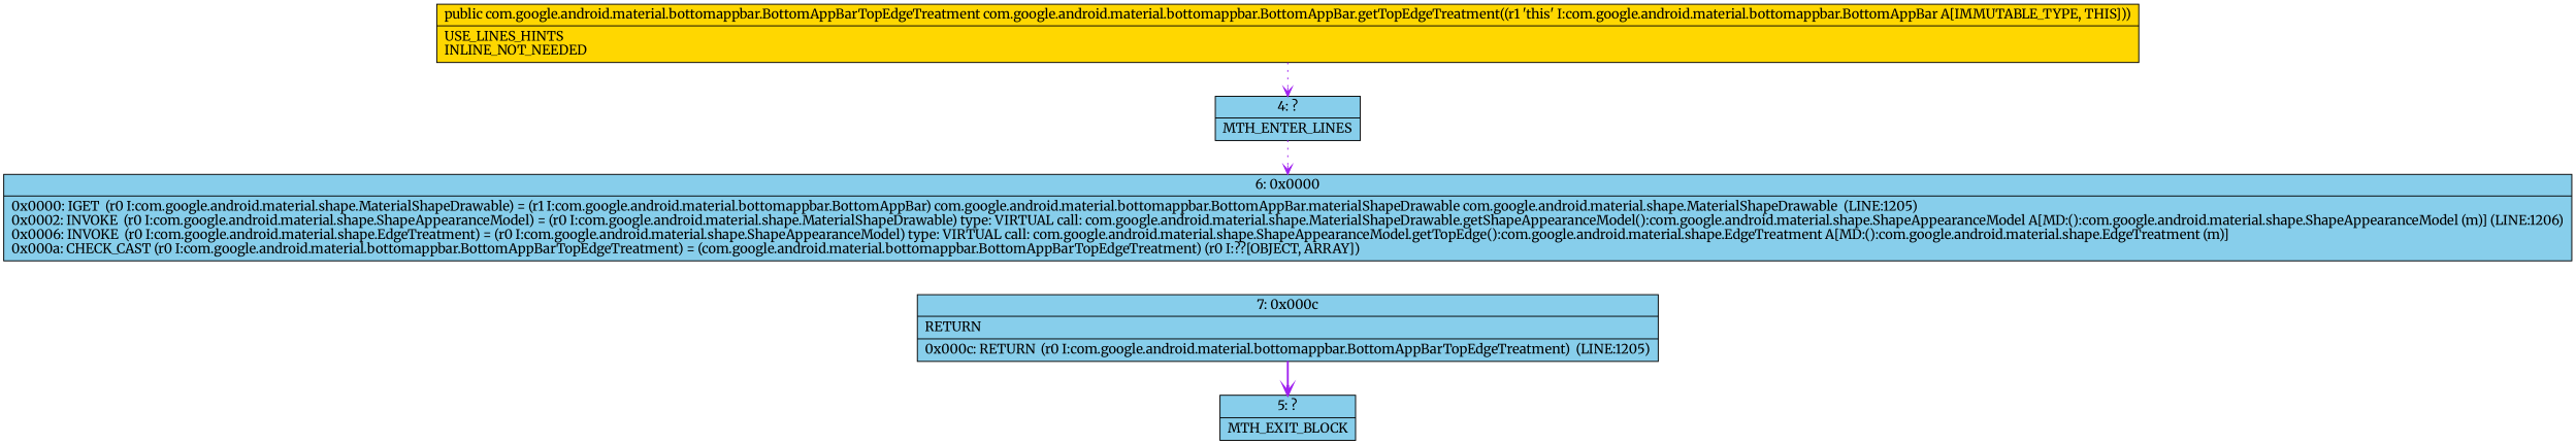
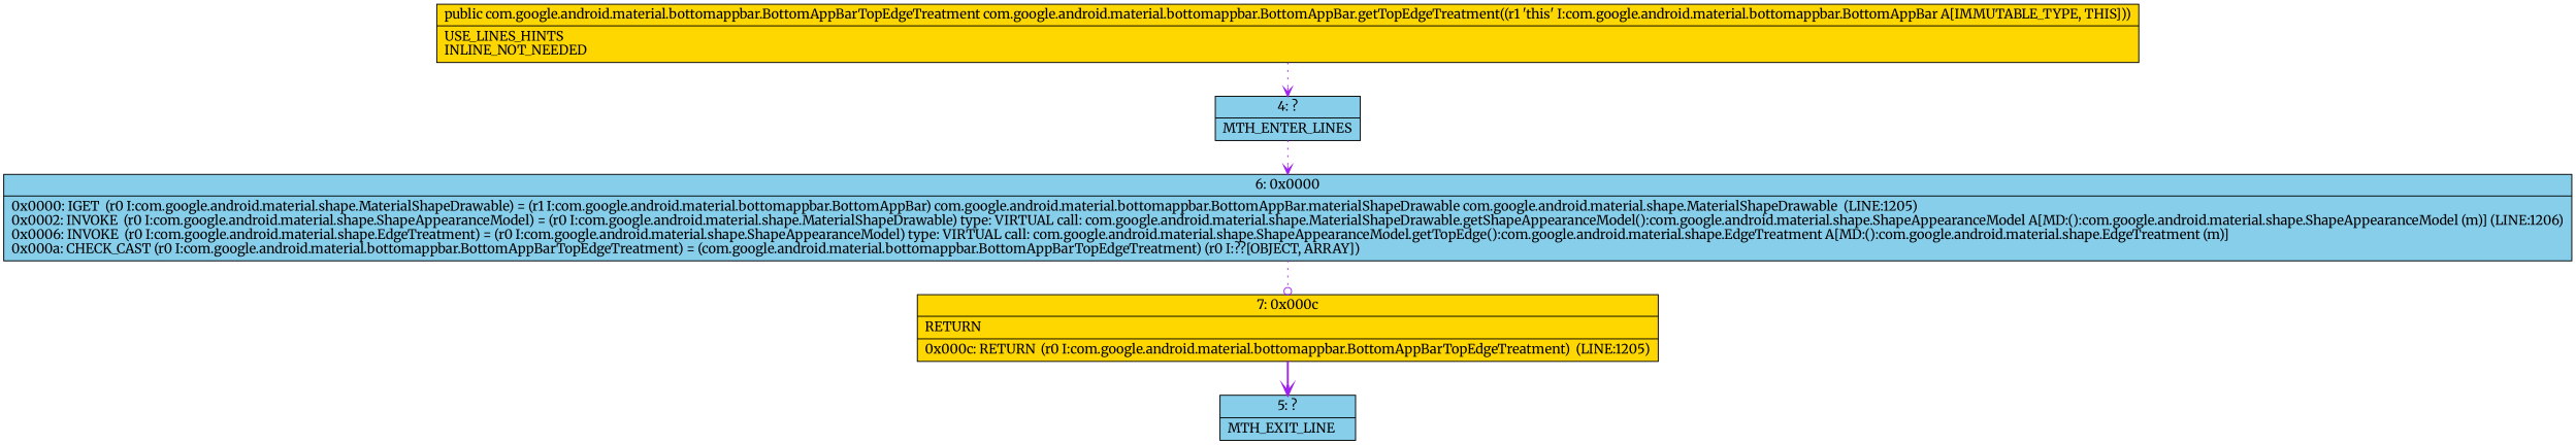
  digraph {
    fontname=Merriweather
    node [fillcolor=skyblue fontname=Merriweather shape=record style=filled]
    edge [arrowhead=vee color=purple fontname=Merriweather style=dotted]
    n1 [label="{4\:\ ?|MTH_ENTER_LINES\l}"]
    n2 [label="{6\:\ 0x0000|0x0000: IGET  (r0 I:com.google.android.material.shape.MaterialShapeDrawable) = (r1 I:com.google.android.material.bottomappbar.BottomAppBar) com.google.android.material.bottomappbar.BottomAppBar.materialShapeDrawable com.google.android.material.shape.MaterialShapeDrawable  (LINE:1205)\l0x0002: INVOKE  (r0 I:com.google.android.material.shape.ShapeAppearanceModel) = (r0 I:com.google.android.material.shape.MaterialShapeDrawable) type: VIRTUAL call: com.google.android.material.shape.MaterialShapeDrawable.getShapeAppearanceModel():com.google.android.material.shape.ShapeAppearanceModel A[MD:():com.google.android.material.shape.ShapeAppearanceModel (m)] (LINE:1206)\l0x0006: INVOKE  (r0 I:com.google.android.material.shape.EdgeTreatment) = (r0 I:com.google.android.material.shape.ShapeAppearanceModel) type: VIRTUAL call: com.google.android.material.shape.ShapeAppearanceModel.getTopEdge():com.google.android.material.shape.EdgeTreatment A[MD:():com.google.android.material.shape.EdgeTreatment (m)]\l0x000a: CHECK_CAST (r0 I:com.google.android.material.bottomappbar.BottomAppBarTopEdgeTreatment) = (com.google.android.material.bottomappbar.BottomAppBarTopEdgeTreatment) (r0 I:??[OBJECT, ARRAY]) \l}"]
-   n3 [label="{7\:\ 0x000c|RETURN\l|0x000c: RETURN  (r0 I:com.google.android.material.bottomappbar.BottomAppBarTopEdgeTreatment)  (LINE:1205)\l}"]
-   n4 [label="{5\:\ ?|MTH_EXIT_BLOCK\l}"]
+   n3 [fillcolor=gold label="{7\:\ 0x000c|RETURN\l|0x000c: RETURN  (r0 I:com.google.android.material.bottomappbar.BottomAppBarTopEdgeTreatment)  (LINE:1205)\l}"]
+   n4 [label="{5\:\ ?|MTH_EXIT_LINE\l}"]
    n5 [fillcolor=gold label="{public com.google.android.material.bottomappbar.BottomAppBarTopEdgeTreatment com.google.android.material.bottomappbar.BottomAppBar.getTopEdgeTreatment((r1 'this' I:com.google.android.material.bottomappbar.BottomAppBar A[IMMUTABLE_TYPE, THIS]))  | USE_LINES_HINTS\lINLINE_NOT_NEEDED\l}"]
    n1 -> n2
+   n2 -> n3 [arrowhead=odot]
    n3 -> n4 [style=bold]
    n5 -> n1
  }
